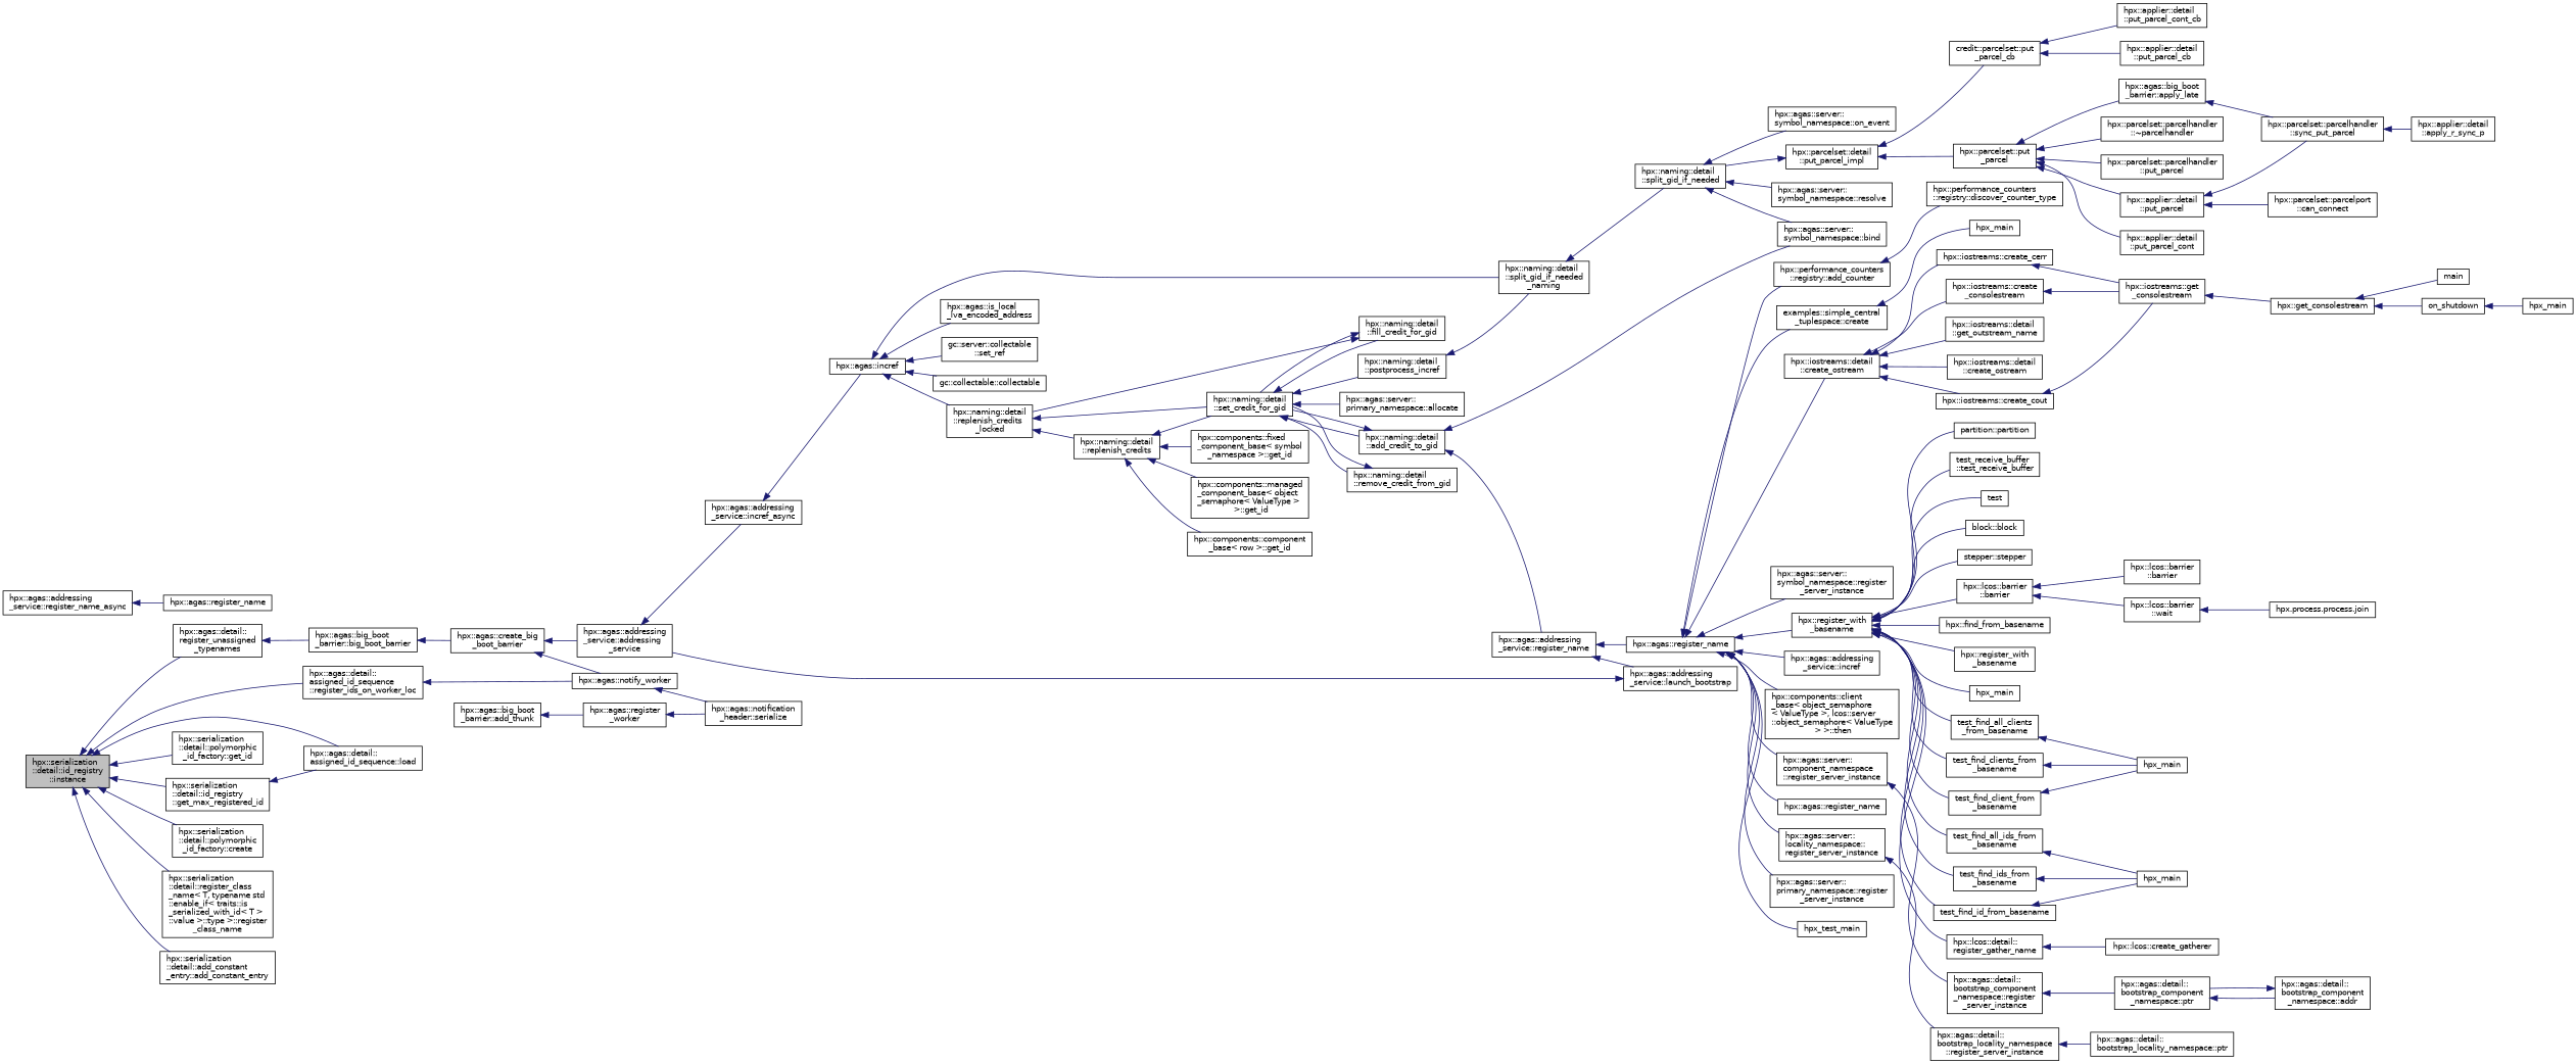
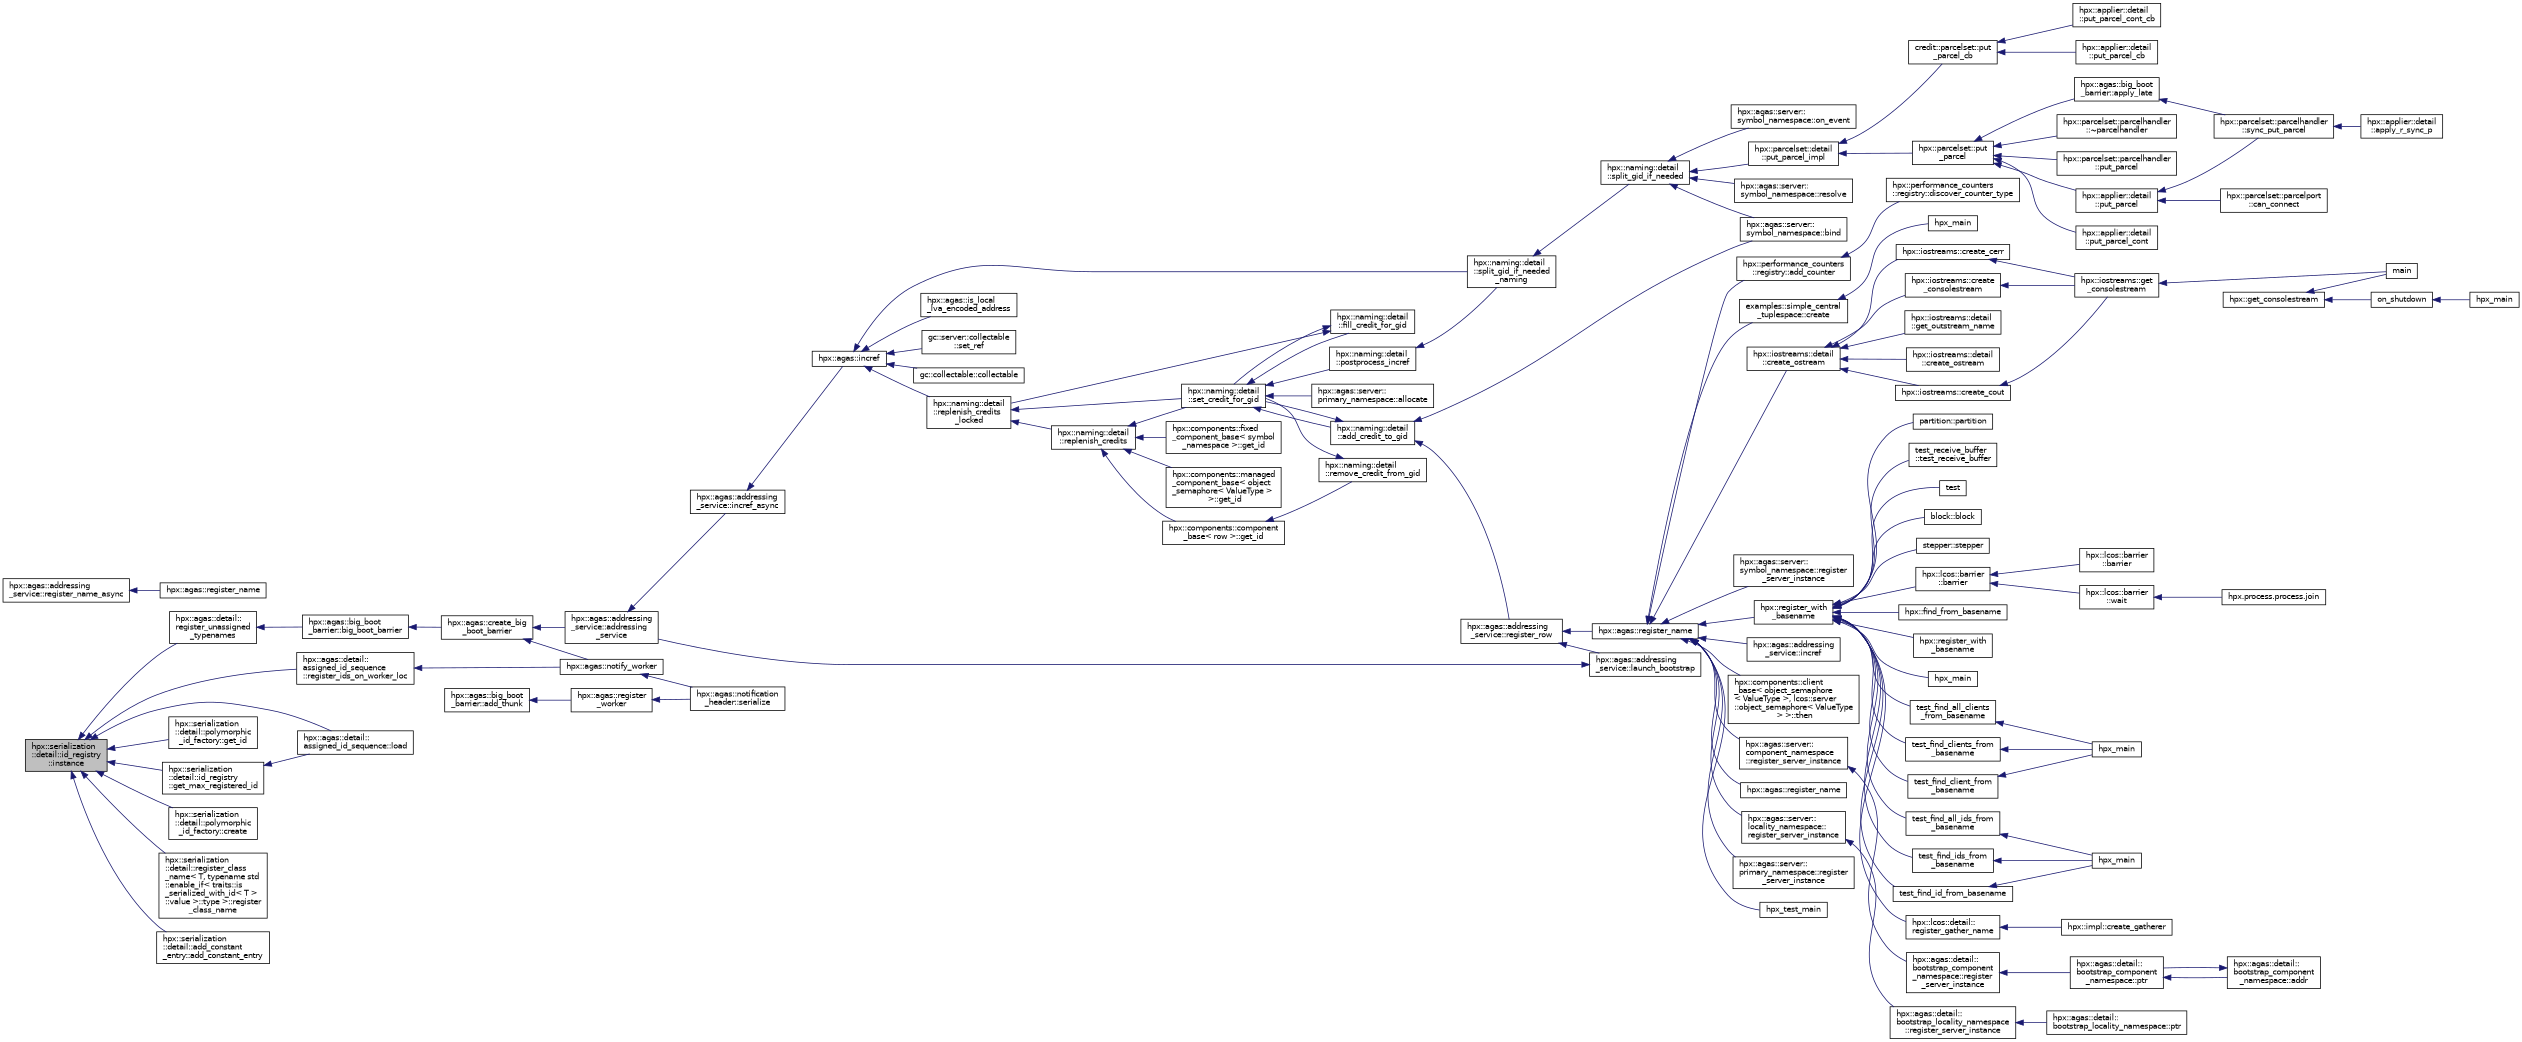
  digraph {
    rankdir=LR
    node [color=black fillcolor=white fontname=Helvetica fontsize=10 shape=record style=filled]
    edge [color=midnightblue dir=back fontname=Helvetica fontsize=10 labelfontname=Helvetica labelfontsize=10 style=solid]
    n1 [fillcolor=grey75 fontcolor=black height=0.2 label="hpx::serialization\l::detail::id_registry\l::instance" width=0.4]
    n2 [height=0.2 label="hpx::agas::detail::\lregister_unassigned\l_typenames" width=0.4]
    n3 [height=0.2 label="hpx::agas::detail::\lassigned_id_sequence::load" width=0.4]
    n4 [height=0.2 label="hpx::agas::detail::\lassigned_id_sequence\l::register_ids_on_worker_loc" width=0.4]
    n5 [height=0.2 label="hpx::serialization\l::detail::polymorphic\l_id_factory::get_id" width=0.4]
    n6 [height=0.2 label="hpx::serialization\l::detail::id_registry\l::get_max_registered_id" width=0.4]
    n7 [height=0.2 label="hpx::serialization\l::detail::polymorphic\l_id_factory::create" width=0.4]
    n8 [height=0.2 label="hpx::serialization\l::detail::register_class\l_name\< T, typename std\l::enable_if\< traits::is\l_serialized_with_id\< T \>\l::value \>::type \>::register\l_class_name" width=0.4]
    n9 [height=0.2 label="hpx::serialization\l::detail::add_constant\l_entry::add_constant_entry" width=0.4]
    n10 [height=0.2 label="hpx::agas::big_boot\l_barrier::big_boot_barrier" width=0.4]
    n11 [height=0.2 label="hpx::agas::notify_worker" width=0.4]
    n12 [height=0.2 label="hpx::agas::create_big\l_boot_barrier" width=0.4]
    n13 [height=0.2 label="hpx::agas::addressing\l_service::addressing\l_service" width=0.4]
    n14 [height=0.2 label="hpx::agas::addressing\l_service::incref_async" width=0.4]
    n15 [height=0.2 label="hpx::agas::big_boot\l_barrier::add_thunk" width=0.4]
    n16 [height=0.2 label="hpx::agas::register\l_worker" width=0.4]
    n17 [height=0.2 label="hpx::agas::incref" width=0.4]
    n18 [height=0.2 label="hpx::agas::is_local\l_lva_encoded_address" width=0.4]
    n19 [height=0.2 label="gc::server::collectable\l::set_ref" width=0.4]
    n20 [height=0.2 label="gc::collectable::collectable" width=0.4]
    n21 [height=0.2 label="hpx::naming::detail\l::split_gid_if_needed\l_naming" width=0.4]
    n22 [height=0.2 label="hpx::naming::detail\l::replenish_credits\l_locked" width=0.4]
    n23 [height=0.2 label="hpx::naming::detail\l::split_gid_if_needed" width=0.4]
    n24 [height=0.2 label="hpx::naming::detail\l::replenish_credits" width=0.4]
    n25 [height=0.2 label="hpx::naming::detail\l::set_credit_for_gid" width=0.4]
    n26 [height=0.2 label="hpx::parcelset::detail\l::put_parcel_impl" width=0.4]
    n27 [height=0.2 label="hpx::agas::server::\lsymbol_namespace::bind" width=0.4]
    n28 [height=0.2 label="hpx::agas::server::\lsymbol_namespace::resolve" width=0.4]
    n29 [height=0.2 label="hpx::agas::server::\lsymbol_namespace::on_event" width=0.4]
    n30 [height=0.2 label="hpx::agas::addressing\l_service::register_name_async" width=0.4]
    n31 [height=0.2 label="hpx::agas::register_name" width=0.4]
    n32 [height=0.2 label="hpx::parcelset::put\l_parcel" width=0.4]
    n33 [height=0.2 label="credit::parcelset::put\l_parcel_cb" width=0.4]
    n34 [height=0.2 label="hpx::applier::detail\l::put_parcel" width=0.4]
    n35 [height=0.2 label="hpx::applier::detail\l::put_parcel_cont" width=0.4]
    n36 [height=0.2 label="hpx::agas::big_boot\l_barrier::apply_late" width=0.4]
    n37 [height=0.2 label="hpx::parcelset::parcelhandler\l::~parcelhandler" width=0.4]
    n38 [height=0.2 label="hpx::parcelset::parcelhandler\l::put_parcel" width=0.4]
    n39 [height=0.2 label="hpx::applier::detail\l::put_parcel_cb" width=0.4]
    n40 [height=0.2 label="hpx::applier::detail\l::put_parcel_cont_cb" width=0.4]
    n41 [height=0.2 label="hpx::parcelset::parcelhandler\l::sync_put_parcel" width=0.4]
    n42 [height=0.2 label="hpx::parcelset::parcelport\l::can_connect" width=0.4]
    n43 [height=0.2 label="hpx::applier::detail\l::apply_r_sync_p" width=0.4]
    n44 [height=0.2 label="hpx::agas::notification\l_header::serialize" width=0.4]
    n45 [height=0.2 label="hpx::components::component\l_base\< row \>::get_id" width=0.4]
    n46 [height=0.2 label="hpx::components::fixed\l_component_base\< symbol\l_namespace \>::get_id" width=0.4]
    n47 [height=0.2 label="hpx::components::managed\l_component_base\< object\l_semaphore\< ValueType \>\l \>::get_id" width=0.4]
    n48 [height=0.2 label="hpx::naming::detail\l::postprocess_incref" width=0.4]
    n49 [height=0.2 label="hpx::naming::detail\l::add_credit_to_gid" width=0.4]
    n50 [height=0.2 label="hpx::naming::detail\l::remove_credit_from_gid" width=0.4]
    n51 [height=0.2 label="hpx::naming::detail\l::fill_credit_for_gid" width=0.4]
    n52 [height=0.2 label="hpx::agas::server::\lprimary_namespace::allocate" width=0.4]
-   n53 [height=0.2 label="hpx::agas::addressing\l_service::register_name" width=0.4]
+   n53 [height=0.2 label="hpx::agas::addressing\l_service::register_row" width=0.4]
    n54 [height=0.2 label="hpx::agas::addressing\l_service::launch_bootstrap" width=0.4]
    n55 [height=0.2 label="hpx::agas::register_name" width=0.4]
    n56 [height=0.2 label="hpx::register_with\l_basename" width=0.4]
    n57 [height=0.2 label="hpx::agas::addressing\l_service::incref" width=0.4]
    n58 [height=0.2 label="hpx::components::client\l_base\< object_semaphore\l\< ValueType \>, lcos::server\l::object_semaphore\< ValueType\l \> \>::then" width=0.4]
    n59 [height=0.2 label="hpx::agas::server::\lcomponent_namespace\l::register_server_instance" width=0.4]
    n60 [height=0.2 label="hpx::agas::register_name" width=0.4]
    n61 [height=0.2 label="hpx::agas::server::\llocality_namespace::\lregister_server_instance" width=0.4]
    n62 [height=0.2 label="hpx::agas::server::\lprimary_namespace::register\l_server_instance" width=0.4]
    n63 [height=0.2 label=hpx_test_main width=0.4]
    n64 [height=0.2 label="hpx::performance_counters\l::registry::add_counter" width=0.4]
    n65 [height=0.2 label="examples::simple_central\l_tuplespace::create" width=0.4]
    n66 [height=0.2 label="hpx::iostreams::detail\l::create_ostream" width=0.4]
    n67 [height=0.2 label="hpx::agas::server::\lsymbol_namespace::register\l_server_instance" width=0.4]
    n68 [height=0.2 label="stepper::stepper" width=0.4]
    n69 [height=0.2 label="hpx::lcos::barrier\l::barrier" width=0.4]
    n70 [height=0.2 label="hpx::find_from_basename" width=0.4]
    n71 [height=0.2 label="hpx::register_with\l_basename" width=0.4]
    n72 [height=0.2 label=hpx_main width=0.4]
    n73 [height=0.2 label="test_find_all_clients\l_from_basename" width=0.4]
    n74 [height=0.2 label="test_find_clients_from\l_basename" width=0.4]
    n75 [height=0.2 label="test_find_client_from\l_basename" width=0.4]
    n76 [height=0.2 label="test_find_all_ids_from\l_basename" width=0.4]
    n77 [height=0.2 label="test_find_ids_from\l_basename" width=0.4]
    n78 [height=0.2 label=test_find_id_from_basename width=0.4]
    n79 [height=0.2 label="hpx::lcos::detail::\lregister_gather_name" width=0.4]
    n80 [height=0.2 label="partition::partition" width=0.4]
    n81 [height=0.2 label="test_receive_buffer\l::test_receive_buffer" width=0.4]
    n82 [height=0.2 label=test width=0.4]
    n83 [height=0.2 label="block::block" width=0.4]
    n84 [height=0.2 label="hpx::agas::detail::\lbootstrap_component\l_namespace::register\l_server_instance" width=0.4]
    n85 [height=0.2 label="hpx::agas::detail::\lbootstrap_locality_namespace\l::register_server_instance" width=0.4]
    n86 [height=0.2 label="hpx::performance_counters\l::registry::discover_counter_type" width=0.4]
    n87 [height=0.2 label=hpx_main width=0.4]
    n88 [height=0.2 label="hpx::iostreams::detail\l::get_outstream_name" width=0.4]
    n89 [height=0.2 label="hpx::iostreams::detail\l::create_ostream" width=0.4]
    n90 [height=0.2 label="hpx::iostreams::create_cout" width=0.4]
    n91 [height=0.2 label="hpx::iostreams::create_cerr" width=0.4]
    n92 [height=0.2 label="hpx::iostreams::create\l_consolestream" width=0.4]
    n93 [height=0.2 label="hpx::lcos::barrier\l::barrier" width=0.4]
    n94 [height=0.2 label="hpx::lcos::barrier\l::wait" width=0.4]
    n95 [height=0.2 label=hpx_main width=0.4]
    n96 [height=0.2 label=hpx_main width=0.4]
-   n97 [height=0.2 label="hpx::lcos::create_gatherer" width=0.4]
+   n97 [height=0.2 label="hpx::impl::create_gatherer" width=0.4]
    n98 [height=0.2 label="hpx.process.process.join" width=0.4]
    n99 [height=0.2 label="hpx::agas::detail::\lbootstrap_component\l_namespace::ptr" width=0.4]
    n100 [height=0.2 label="hpx::agas::detail::\lbootstrap_component\l_namespace::addr" width=0.4]
    n101 [height=0.2 label="hpx::agas::detail::\lbootstrap_locality_namespace::ptr" width=0.4]
    n102 [height=0.2 label="hpx::iostreams::get\l_consolestream" width=0.4]
    n103 [height=0.2 label="hpx::get_consolestream" width=0.4]
    n104 [height=0.2 label=main width=0.4]
    n105 [height=0.2 label=on_shutdown width=0.4]
    n106 [height=0.2 label=hpx_main width=0.4]
    n1 -> n2
    n1 -> n3
    n1 -> n4
    n1 -> n5
    n1 -> n6
    n1 -> n7
    n1 -> n8
    n1 -> n9
    n2 -> n10
    n4 -> n11
    n6 -> n3
    n10 -> n12
    n11 -> n44
    n12 -> n11
    n12 -> n13
    n13 -> n14
    n14 -> n17
    n15 -> n16
    n16 -> n44
    n17 -> n18
    n17 -> n19
    n17 -> n20
    n17 -> n21
    n17 -> n22
    n21 -> n23
    n22 -> n24
    n22 -> n25
-   n26 -> n23
+   n23 -> n26
    n23 -> n27
    n23 -> n28
    n23 -> n29
    n24 -> n25
    n24 -> n45
    n24 -> n46
    n24 -> n47
    n25 -> n48
    n25 -> n49
-   n25 -> n50
+   n45 -> n50
    n25 -> n51
    n25 -> n52
    n26 -> n32
    n26 -> n33
    n30 -> n31
    n32 -> n34
    n32 -> n35
    n32 -> n36
    n32 -> n37
    n32 -> n38
    n33 -> n39
    n33 -> n40
    n34 -> n41
    n34 -> n42
    n36 -> n41
    n41 -> n43
    n48 -> n21
    n49 -> n25
    n49 -> n27
    n49 -> n53
    n50 -> n25
    n51 -> n22
    n51 -> n25
    n53 -> n54
    n53 -> n55
    n54 -> n13
    n55 -> n56
    n55 -> n57
    n55 -> n58
    n55 -> n59
    n55 -> n60
    n55 -> n61
    n55 -> n62
    n55 -> n63
    n55 -> n64
    n55 -> n65
    n55 -> n66
    n55 -> n67
    n56 -> n68
    n56 -> n69
    n56 -> n70
    n56 -> n71
    n56 -> n72
    n56 -> n73
    n56 -> n74
    n56 -> n75
    n56 -> n76
    n56 -> n77
    n56 -> n78
    n56 -> n79
    n56 -> n80
    n56 -> n81
    n56 -> n82
    n56 -> n83
    n59 -> n84
    n61 -> n85
    n64 -> n86
    n65 -> n87
    n66 -> n88
    n66 -> n89
    n66 -> n90
    n66 -> n91
    n66 -> n92
    n69 -> n93
    n69 -> n94
    n73 -> n95
    n74 -> n95
    n75 -> n95
    n76 -> n96
    n77 -> n96
    n78 -> n96
    n79 -> n97
    n84 -> n99
    n85 -> n101
    n90 -> n102
    n91 -> n102
    n92 -> n102
    n94 -> n98
    n99 -> n100
    n100 -> n99
-   n102 -> n103
+   n102 -> n104
    n103 -> n104
    n103 -> n105
    n105 -> n106
  }
